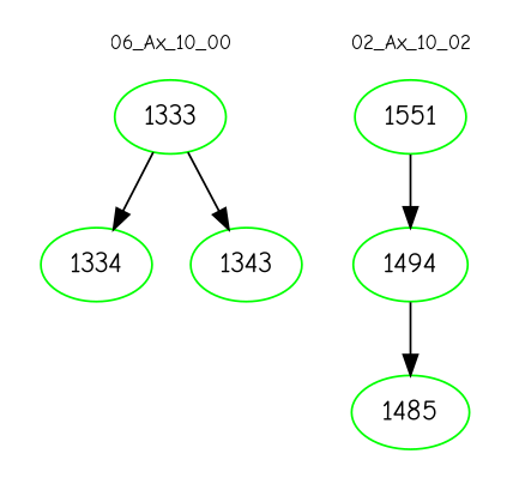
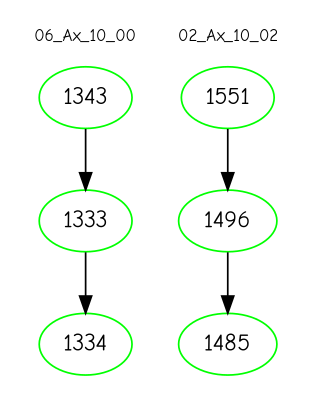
  digraph {
    fontname="Comic Neue"
    node [color=green fontname="Comic Neue"]
    edge [color=black fontname="Comic Neue"]
    n1 [label=1333]
    n2 [label=1334]
    n3 [label=1343]
-   n4 [label=1494]
+   n4 [label=1496]
    n5 [label=1485]
    n6 [label=1551]
    subgraph cluster_1 {
      color=white
      fontsize=10
      label="06_Ax_10_00"
      n1
      n2
      n3
    }
    subgraph cluster_2 {
      color=white
      fontsize=10
      label="02_Ax_10_02"
      n4
      n5
      n6
    }
    n1 -> n2
-   n1 -> n3
+   n3 -> n1
    n4 -> n5
    n6 -> n4
  }
